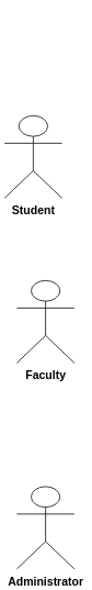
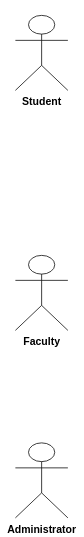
  <mxCell id="0" />
  <mxCell id="1" parent="0" />
- <mxCell id="2" value="&lt;b&gt;&lt;font style=&quot;font-size: 14px;&quot;&gt;Student&lt;/font&gt;&lt;/b&gt;" style="shape=umlActor;verticalLabelPosition=bottom;verticalAlign=top;html=1;outlineConnect=0;" vertex="1" parent="1"><mxGeometry x="5" y="140" width="70" height="100" as="geometry" /></mxCell>
+ <mxCell id="2" value="&lt;b&gt;&lt;font style=&quot;font-size: 14px;&quot;&gt;Student&lt;/font&gt;&lt;/b&gt;" style="shape=umlActor;verticalLabelPosition=bottom;verticalAlign=top;html=1;outlineConnect=0;" vertex="1" parent="1"><mxGeometry x="20" y="20" width="70" height="100" as="geometry" /></mxCell>
  <mxCell id="3" value="&lt;b&gt;&lt;font style=&quot;font-size: 14px;&quot;&gt;Administrator&lt;/font&gt;&lt;/b&gt;" style="shape=umlActor;verticalLabelPosition=bottom;verticalAlign=top;html=1;outlineConnect=0;" vertex="1" parent="1"><mxGeometry x="20" y="590" width="70" height="100" as="geometry" /></mxCell>
  <mxCell id="4" value="&lt;b&gt;&lt;font style=&quot;font-size: 14px;&quot;&gt;Faculty&lt;/font&gt;&lt;/b&gt;" style="shape=umlActor;verticalLabelPosition=bottom;verticalAlign=top;html=1;outlineConnect=0;" vertex="1" parent="1"><mxGeometry x="20" y="340" width="70" height="100" as="geometry" /></mxCell>
